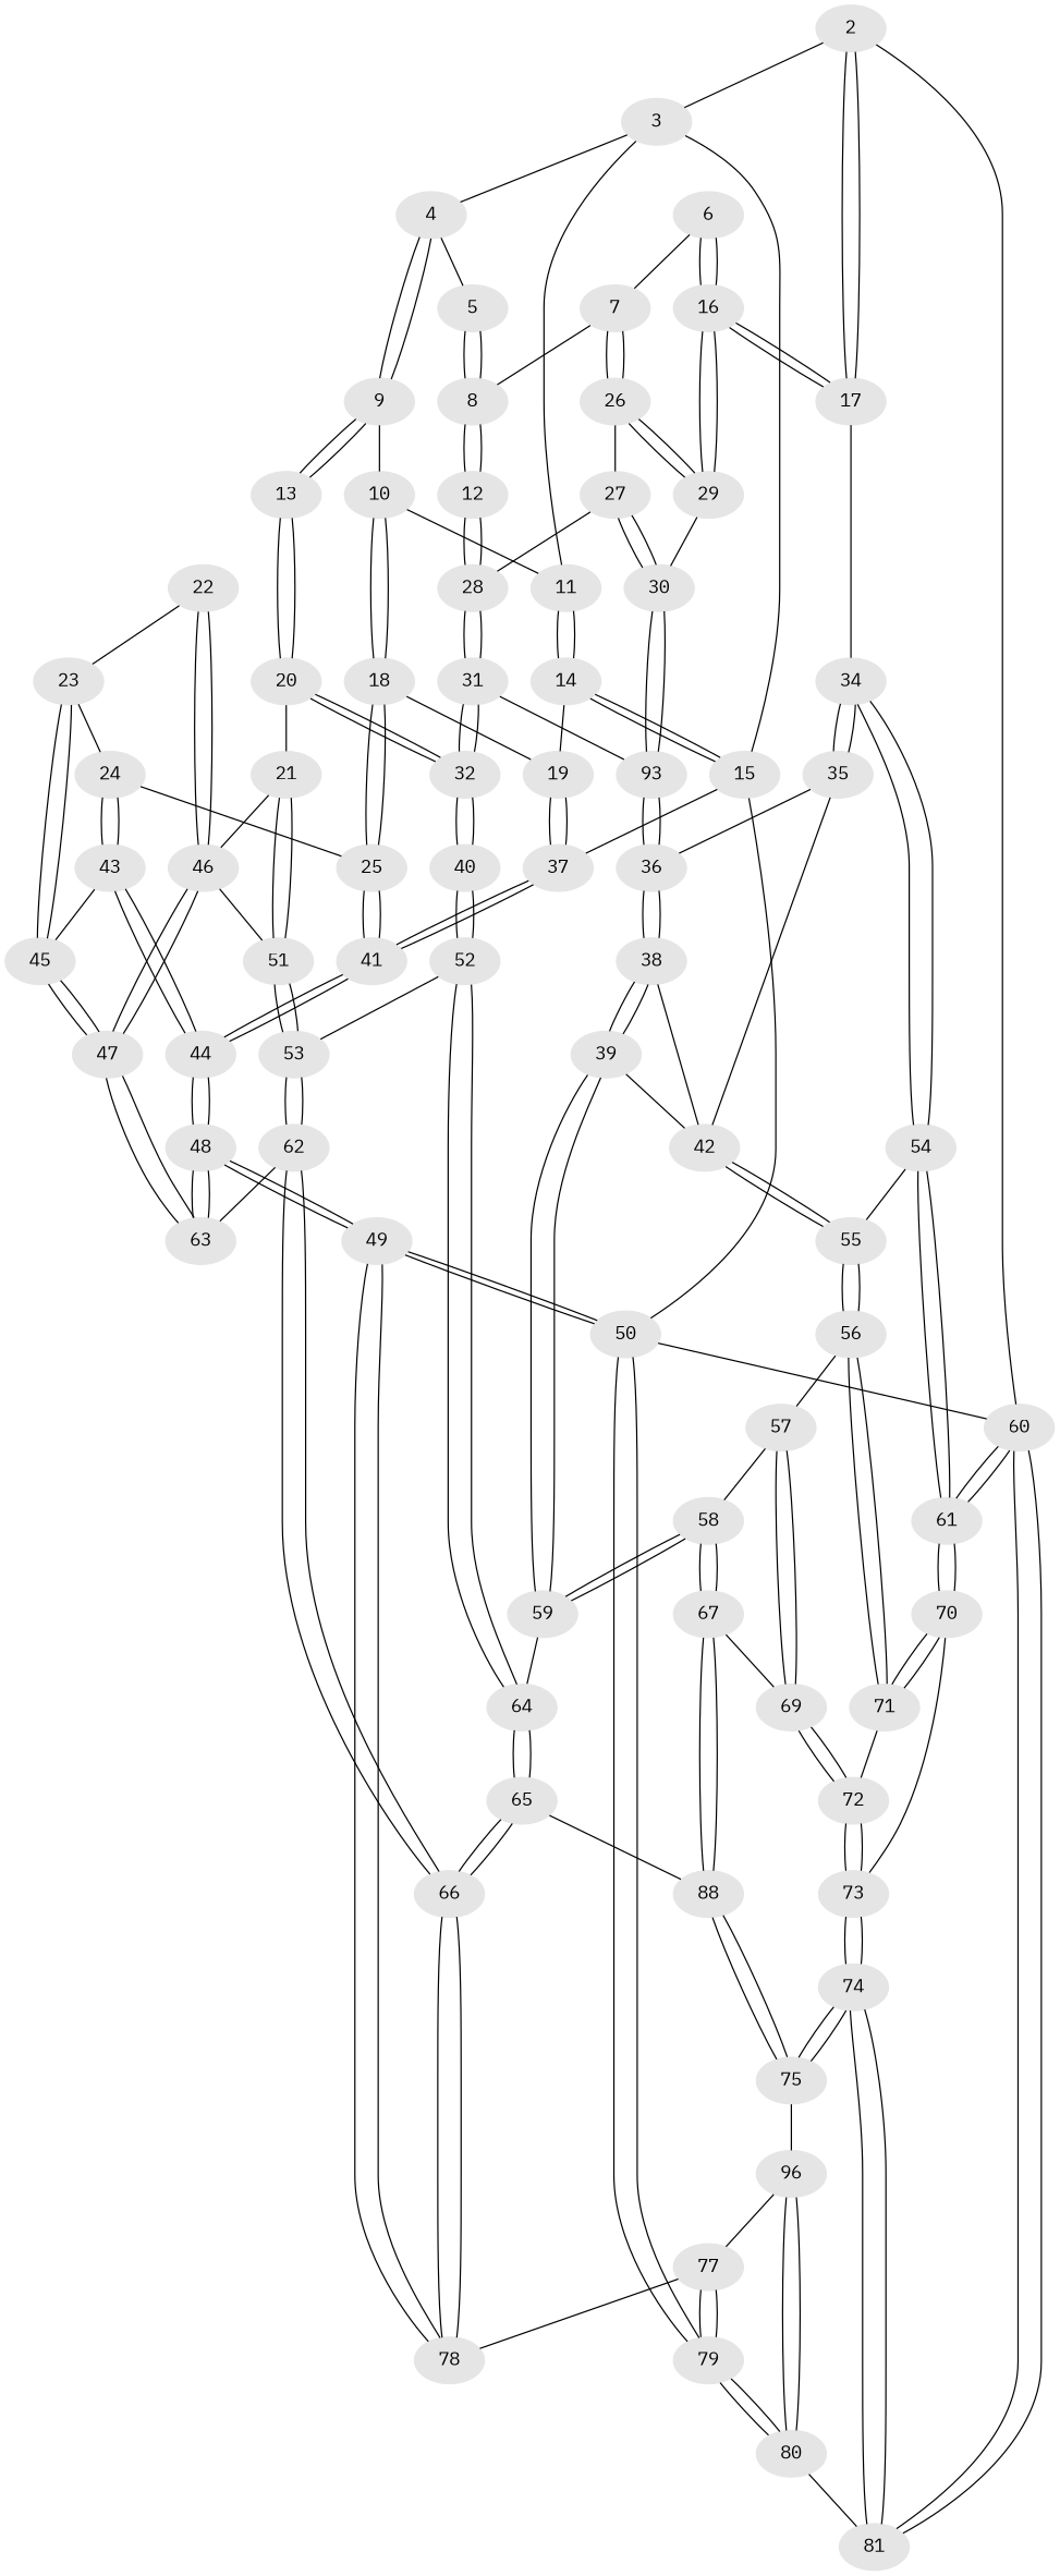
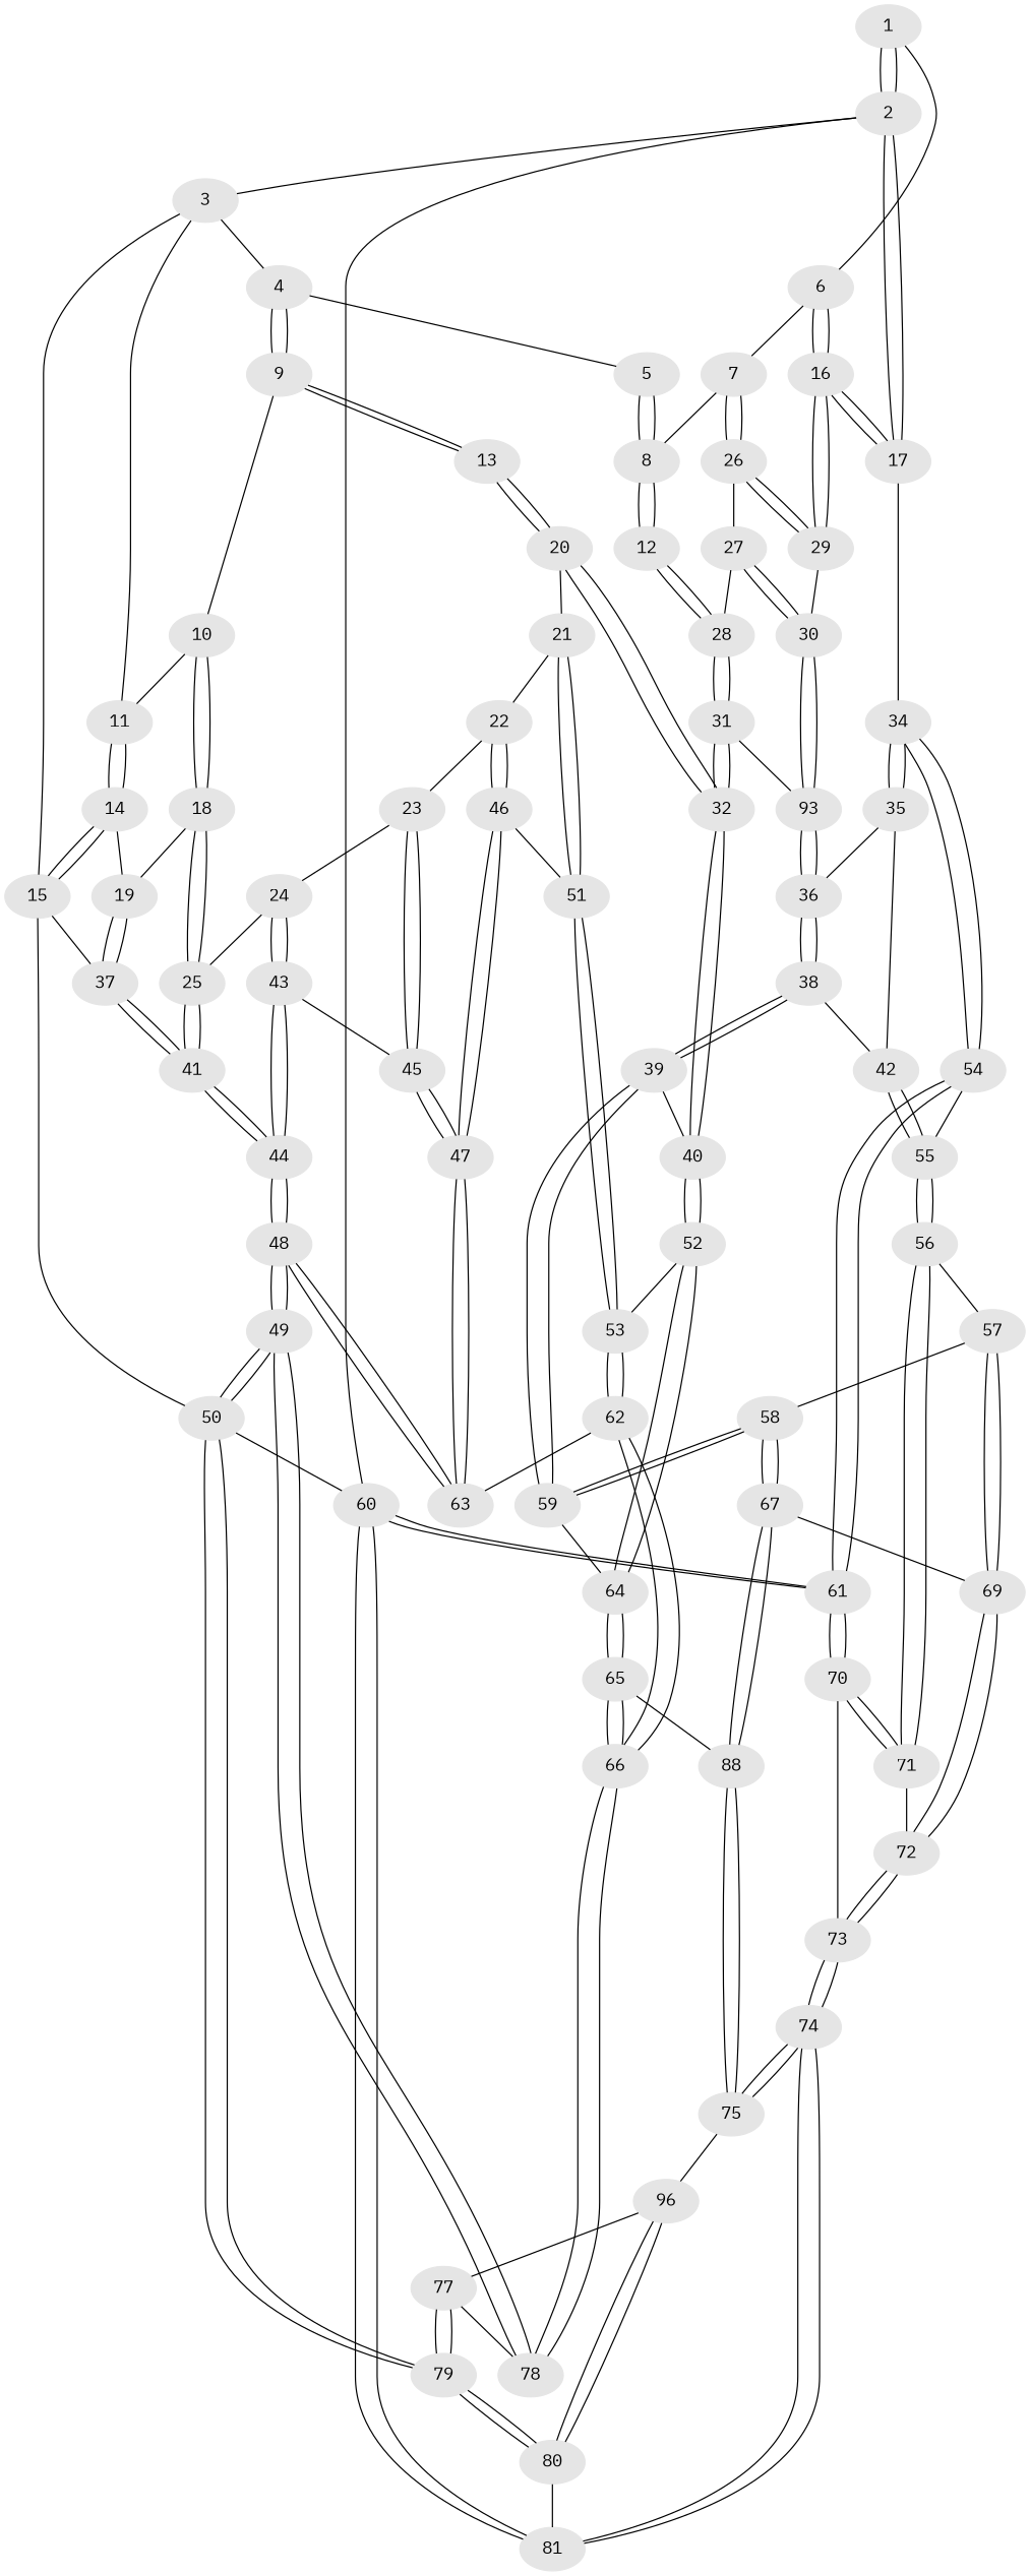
  graph {
    fontname="IBM Plex Mono"
    node [color=gray90 fontname="IBM Plex Mono" style=filled]
    edge [fontname="IBM Plex Mono"]
+   1
    2
    6
    3
    17
    60
    7
    16
    4
    11
    15
    34
    61
    81
    5
    9
    14
    37
    50
    8
    10
    13
    12
    26
    29
    27
    28
    18
    20
    19
    25
    31
    21
    32
    41
    79
    30
    35
    54
    22
    51
    40
    23
    46
    53
    24
    45
    47
    43
    44
    n51 [label=93]
    36
    52
    38
    42
    55
    39
    59
    64
    48
    56
    63
    49
    78
    80
    62
    65
    66
    70
    57
    71
    58
    69
    72
    67
    n76 [label=88]
    73
    75
    n79 [label=96]
    74
    77
+   1 -- 2
+   1 -- 2
+   1 -- 6
    2 -- 3
    2 -- 17
    2 -- 17
    2 -- 60
    6 -- 7
    6 -- 16
    6 -- 16
    3 -- 4
    3 -- 11
    3 -- 15
    17 -- 34
    60 -- 61
    60 -- 61
    60 -- 81
    60 -- 81
    7 -- 8
    7 -- 26
    7 -- 26
    16 -- 17
    16 -- 17
    16 -- 29
    16 -- 29
    4 -- 5
    4 -- 9
    4 -- 9
    11 -- 14
    11 -- 14
    15 -- 37
    15 -- 50
    34 -- 35
    34 -- 35
    34 -- 54
    34 -- 54
    61 -- 70
    61 -- 70
    5 -- 8
    5 -- 8
    9 -- 10
    9 -- 13
    9 -- 13
    14 -- 15
    14 -- 15
    14 -- 19
    37 -- 41
    37 -- 41
    50 -- 60
    50 -- 79
    50 -- 79
    8 -- 12
    8 -- 12
    10 -- 11
    10 -- 18
    10 -- 18
    13 -- 20
    13 -- 20
    12 -- 28
    12 -- 28
    26 -- 29
    26 -- 29
    26 -- 27
    29 -- 30
    27 -- 28
    27 -- 30
    27 -- 30
    28 -- 31
    28 -- 31
    18 -- 19
    18 -- 25
    18 -- 25
    20 -- 21
    20 -- 32
    20 -- 32
    19 -- 37
    19 -- 37
    25 -- 41
    25 -- 41
    31 -- 32
    31 -- 32
    31 -- n51
-   21 -- 46
+   21 -- 22
    21 -- 51
    21 -- 51
    32 -- 40
    32 -- 40
    41 -- 44
    41 -- 44
    79 -- 80
    79 -- 80
    30 -- n51
    30 -- n51
    35 -- 36
    35 -- 42
    54 -- 61
    54 -- 61
    54 -- 55
    22 -- 23
    22 -- 46
    22 -- 46
    51 -- 53
    51 -- 53
    40 -- 52
    40 -- 52
    23 -- 24
    23 -- 45
    23 -- 45
    46 -- 51
    46 -- 47
    46 -- 47
    53 -- 62
    53 -- 62
    24 -- 25
    24 -- 43
    24 -- 43
    45 -- 47
    45 -- 47
    47 -- 63
    47 -- 63
    43 -- 45
    43 -- 44
    43 -- 44
    44 -- 48
    44 -- 48
    n51 -- 36
    n51 -- 36
    36 -- 38
    36 -- 38
    52 -- 53
    52 -- 64
    52 -- 64
    38 -- 42
    38 -- 39
    38 -- 39
    42 -- 55
    42 -- 55
    55 -- 56
    55 -- 56
-   39 -- 42
+   39 -- 40
    39 -- 59
    39 -- 59
    59 -- 64
    64 -- 65
    64 -- 65
    48 -- 63
    48 -- 63
    48 -- 49
    48 -- 49
    56 -- 57
    56 -- 71
    56 -- 71
    49 -- 50
    49 -- 50
    49 -- 78
    49 -- 78
    80 -- 81
    62 -- 63
    62 -- 66
    62 -- 66
    65 -- 66
    65 -- 66
    65 -- n76
    66 -- 78
    66 -- 78
    70 -- 71
    70 -- 71
    70 -- 73
    57 -- 58
    57 -- 69
    57 -- 69
    71 -- 72
    58 -- 59
    58 -- 59
    58 -- 67
    58 -- 67
    69 -- 72
    69 -- 72
    72 -- 73
    72 -- 73
    67 -- 69
    67 -- n76
    67 -- n76
    n76 -- 75
    n76 -- 75
    73 -- 74
    73 -- 74
    75 -- n79
    n79 -- 80
    n79 -- 80
    n79 -- 77
    74 -- 81
    74 -- 81
    74 -- 75
    74 -- 75
    77 -- 79
    77 -- 79
    77 -- 78
  }
